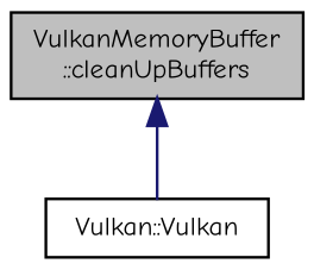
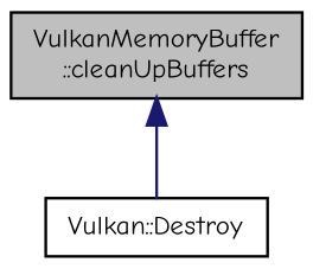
  digraph {
    rankdir=TB
    fontname="Comic Neue"
    node [color=black fontname="Comic Neue" fontsize=10 shape=record style=filled]
    n1 [fillcolor=grey75 fontcolor=black height=0.2 label="VulkanMemoryBuffer\l::cleanUpBuffers" width=0.4]
-   n2 [fillcolor=white height=0.2 label="Vulkan::Vulkan" width=0.4]
+   n2 [fillcolor=white height=0.2 label="Vulkan::Destroy" width=0.4]
    n1 -> n2 [color=midnightblue dir=back fontname="Comic Neue" fontsize=10 labelfontname=Helvetica labelfontsize=10 style=solid]
  }
